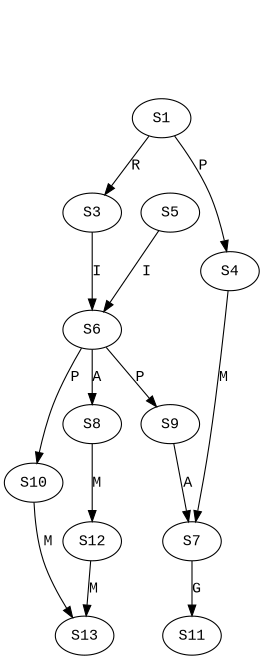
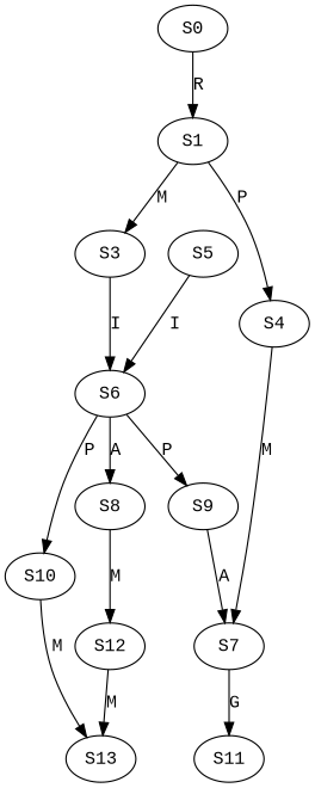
  strict digraph {
    fontname="Liberation Mono"
    node [fontname="Liberation Mono"]
    edge [fontname="Liberation Mono"]
+   S0
    S1
    S3
    S4
    S6
    S7
    S5
    S8
    S9
    S10
    S11
    S12
    S13
-   S1 -> S3 [label=R]
+   S0 -> S1 [label=R]
+   S1 -> S3 [label=M]
    S1 -> S4 [label=P]
    S3 -> S6 [label=I]
    S4 -> S7 [label=M]
    S6 -> S8 [label=A]
    S6 -> S9 [label=P]
    S6 -> S10 [label=P]
    S7 -> S11 [label=G]
    S5 -> S6 [label=I]
    S8 -> S12 [label=M]
    S9 -> S7 [label=A]
    S10 -> S13 [label=M]
    S12 -> S13 [label=M]
  }
